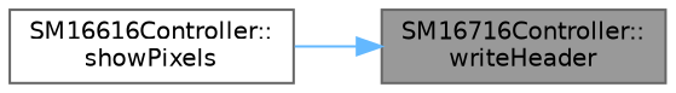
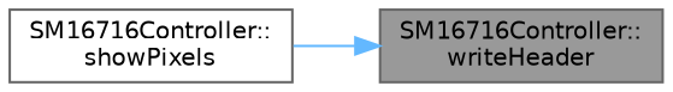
  digraph {
    rankdir=RL
    node [fontname=Helvetica fontsize=10 shape=box style=filled]
    n1 [color=gray40 fillcolor=grey60 fontcolor=black height=0.2 label="SM16716Controller::\lwriteHeader" width=0.4]
-   n2 [color=grey40 fillcolor=white height=0.2 label="SM16616Controller::\lshowPixels" width=0.4]
+   n2 [color=grey40 fillcolor=white height=0.2 label="SM16716Controller::\lshowPixels" width=0.4]
    n1 -> n2 [color=steelblue1 dir=back fontname=Helvetica fontsize=10 labelfontname=Helvetica labelfontsize=10 style=solid]
  }
